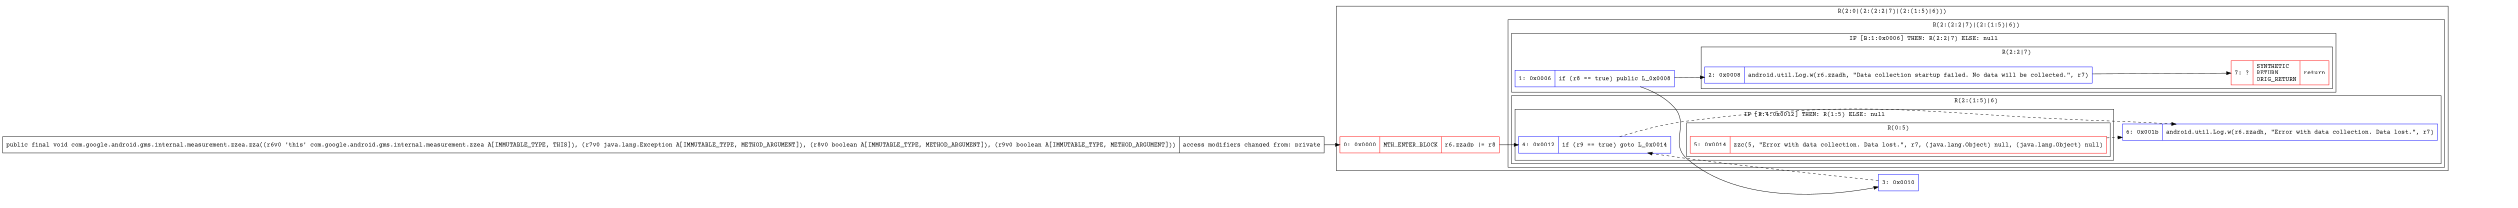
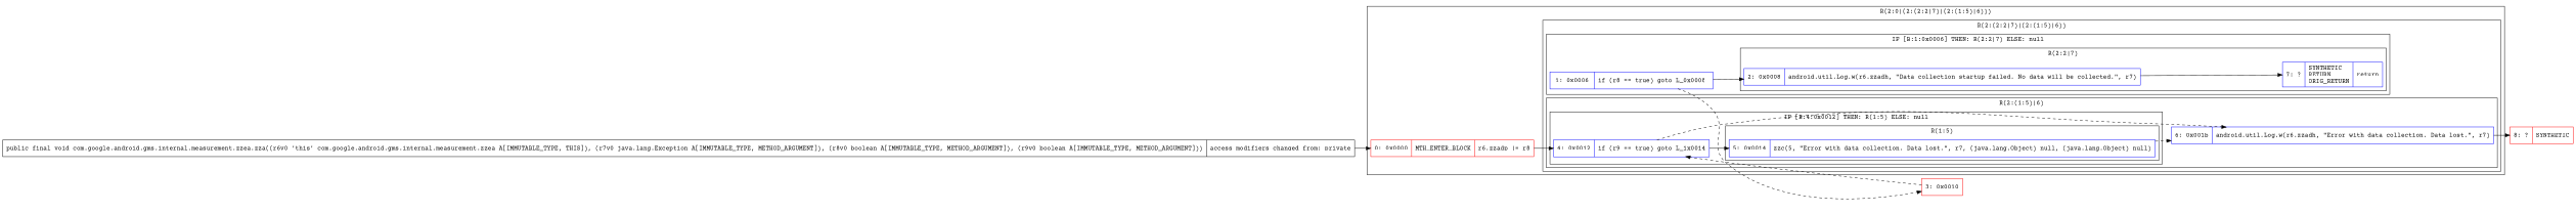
  digraph {
    fontname="Courier Prime"
    rankdir=LR
    node [color=blue fontname="Courier Prime" shape=record]
    edge [fontname="Courier Prime"]
    n1 [label="{2\:\ 0x0008|android.util.Log.w(r6.zzadh, \"Data collection startup failed. No data will be collected.\", r7)\l}"]
-   n2 [color=red label="{7\:\ ?|SYNTHETIC\lRETURN\lORIG_RETURN\l|return\l}"]
-   n3 [label="{1\:\ 0x0006|if (r8 == true) public L_0x0008\l}"]
-   n4 [color=red label="{5\:\ 0x0014|zzc(5, \"Error with data collection. Data lost.\", r7, (java.lang.Object) null, (java.lang.Object) null)\l}"]
-   n5 [label="{4\:\ 0x0012|if (r9 == true) goto L_0x0014\l}"]
+   n2 [label="{7\:\ ?|SYNTHETIC\lRETURN\lORIG_RETURN\l|return\l}"]
+   n3 [label="{1\:\ 0x0006|if (r8 == true) goto L_0x0008\l}"]
+   n4 [label="{5\:\ 0x0014|zzc(5, \"Error with data collection. Data lost.\", r7, (java.lang.Object) null, (java.lang.Object) null)\l}"]
+   n5 [label="{4\:\ 0x0012|if (r9 == true) goto L_1x0014\l}"]
    n6 [label="{6\:\ 0x001b|android.util.Log.w(r6.zzadh, \"Error with data collection. Data lost.\", r7)\l}"]
    n7 [color=red label="{0\:\ 0x0000|MTH_ENTER_BLOCK\l|r6.zzadp \|= r8\l}"]
-   n8 [label="{3\:\ 0x0010}"]
+   n8 [color=red label="{3\:\ 0x0010}"]
+   n9 [color=red label="{8\:\ ?|SYNTHETIC\l}"]
    n10 [label="{public final void com.google.android.gms.internal.measurement.zzea.zza((r6v0 'this' com.google.android.gms.internal.measurement.zzea A[IMMUTABLE_TYPE, THIS]), (r7v0 java.lang.Exception A[IMMUTABLE_TYPE, METHOD_ARGUMENT]), (r8v0 boolean A[IMMUTABLE_TYPE, METHOD_ARGUMENT]), (r9v0 boolean A[IMMUTABLE_TYPE, METHOD_ARGUMENT]))  | access modifiers changed from: private\l}" color=""]
    subgraph cluster_1 {
      label="R(2:0|(2:(2:2|7)|(2:(1:5)|6)))"
      n7
      subgraph cluster_2 {
        label="R(2:(2:2|7)|(2:(1:5)|6))"
        subgraph cluster_3 {
          label="IF [B:1:0x0006] THEN: R(2:2|7) ELSE: null"
          n3
          subgraph cluster_4 {
            label="R(2:2|7)"
            n1
            n2
          }
        }
        subgraph cluster_5 {
          label="R(2:(1:5)|6)"
          n6
          subgraph cluster_6 {
            label="IF [B:4:0x0012] THEN: R(1:5) ELSE: null"
            n5
            subgraph cluster_7 {
-             label="R(0:5)"
+             label="R(1:5)"
              n4
            }
          }
        }
      }
    }
    n1 -> n2
    n3 -> n1
-   n3 -> n8 [style=solid]
+   n3 -> n8 [style=dashed]
    n4 -> n6 [style=dashed]
+   n5 -> n4
    n5 -> n6 [style=dashed]
+   n6 -> n9
    n7 -> n5
    n8 -> n5 [style=dashed]
    n10 -> n7
  }
